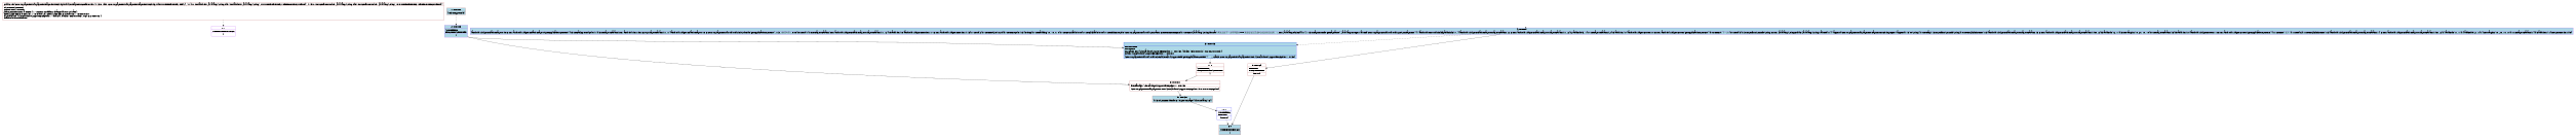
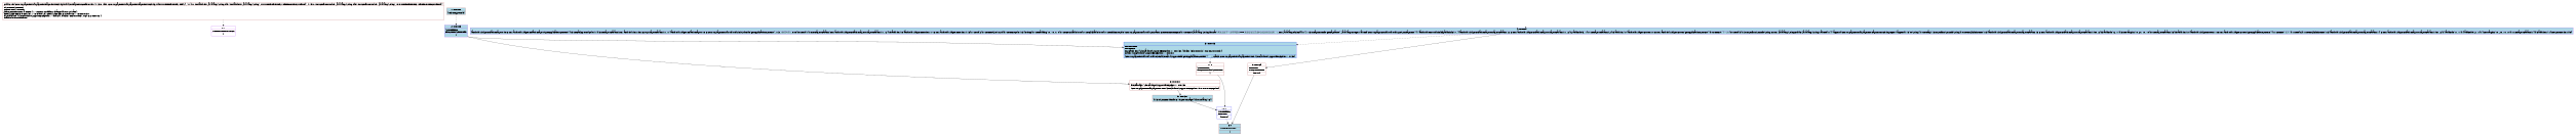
  digraph {
    node [color=brown fillcolor=white shape=record style=filled]
    edge [style=solid]
    n1 [color=purple label="{0\:\ ?|MTH_ENTER_BLOCK\l|l}"]
    n2 [fillcolor=lightblue label="{1\:\ 0x0000|lr83.mType = 5l}"]
    n3 [color=purple fillcolor=lightblue label="{2\:\ 0x0003|SYNTHETIC\lEXC_TOP_SPLITTER\l|l}"]
    n4 [color=blue fillcolor=lightblue label="{3\:\ 0x0003|TRY_ENTER\lTRY_TEXT\lTryCatch #0 \{SimCardNotSupportException \-\> 0x0130, blocks: (B:3:0x0003), top: B:2:0x0003 \}\lCatch: SimCardNotSupportException \-\> 0x0130\l|lcom.uc.paymentsdk.util.Utils.CheckSimCardSupprotInfo(getApplicationContext())     \/\/ Catch: com.uc.paymentsdk.payment.sms.SimCardNotSupportException \-\> L130l}"]
    n5 [label="{8\:\ 0x0130|ExcHandler: SimCardNotSupportException \-\> 0x0130\l|lcom.uc.paymentsdk.payment.sms.SimCardNotSupportException r9 = move\-exceptionl}"]
    n6 [label="{7\:\ ?|SYNTHETIC\lEXC_RETURN_SPLITTER\l|l}"]
    n7 [fillcolor=lightblue label="{9\:\ 0x0131|lr13.mSmsResultInfo = r9.getMessage()lshowDialog(16)l}"]
    n8 [color=purple fillcolor=lightblue label="{4\:\ 0x000a|landroid.widget.RelativeLayout r5 = new android.widget.RelativeLayout(getApplicationContext())lr5.setBackgroundColor(\-1)lr5.setLayoutParams(new android.view.ViewGroup.LayoutParams(\-1, \-1))landroid.widget.RelativeLayout r8 = com.uc.paymentsdk.util.Utils.initSubTitle(getApplicationContext(), r13, \"购买内容\", true)lr8.setId(1)lr8.setLayoutParams(new android.widget.RelativeLayout.LayoutParams(\-1, \-2))lr5.addView(r8)landroid.widget.TextView r7 = new android.widget.TextView(r13)lr7.setId(2)lr7.setTextSize(16.0f)lr7.setTextColor(\-13487566)lr7.setPadding(10, 10, 0, 0)lr7.setFocusable(true)lr7.setClickable(true)lr7.setLinkTextColor(com.uc.paymentsdk.util.Constants.COLOR_LINK_TEXT)lr7.setText(java.lang.String.format(\"再次点击下一步即同意向n%s发送短信以完成本次短信发送过程。\", new java.lang.Object[]\{r14, r13.mPaymentInfo.getPayname(), java.lang.Integer.valueOf(com.uc.paymentsdk.util.Utils.getSmsPayment())\}))landroid.text.util.Linkify.addLinks(r7, 4)landroid.widget.RelativeLayout$LayoutParams r2 = new android.widget.RelativeLayout.LayoutParams(\-1, \-2)lr2.addRule(3, 1)lr7.setLayoutParams(r2)lr5.addView(r7)landroid.widget.Button r0 = new android.widget.Button(getApplicationContext())lr0.setText(\"下一步\")lr0.setId(5)lr13.mConfirmSmsInfoString = new java.lang.StringBuilder(java.lang.String.valueOf(r14)).append(com.uc.paymentsdk.payment.PaymentsActivity.TERM).append(r15).toString()lr0.setTag(r13.mConfirmSmsInfoString)lr0.setOnClickListener(r13)landroid.widget.RelativeLayout$LayoutParams r3 = new android.widget.RelativeLayout.LayoutParams(150, \-2)lr3.addRule(12, \-1)lr3.setMargins(10, 20, 10, 10)lr0.setLayoutParams(r3)lr5.addView(r0)landroid.widget.Button r1 = new android.widget.Button(getApplicationContext())lr1.setText(\"取消\")lr1.setId(6)lr1.setOnClickListener(r13)landroid.widget.RelativeLayout$LayoutParams r4 = new android.widget.RelativeLayout.LayoutParams(150, \-2)lr4.addRule(11, \-1)lr4.addRule(12, \-1)lr4.setMargins(10, 20, 10, 10)lr1.setLayoutParams(r4)lr5.addView(r1)lsetContentView(r5)l}"]
    n9 [label="{5\:\ 0x012f|RETURN\lORIG_RETURN\l|lreturnl}"]
-   n10 [fillcolor=lightblue label="{6\:\ ?|MTH_EXIT_BLOCK\l|l}"]
+   n10 [fillcolor=lightblue label="{6\:\ ?|MTH_EXIT_TRY\l|l}"]
    n11 [color=blue label="{10\:\ ?|SYNTHETIC\lRETURN\l|lreturnl}"]
    n12 [label="{public void com.uc.paymentsdk.payment.PaymentsActivity.buildSmsPaymentConfirmView((r13v0 'this' com.uc.paymentsdk.payment.PaymentsActivity A[IMMUTABLE_TYPE, THIS]), (r14v0 'smsaddress' java.lang.String A[D('smsaddress' java.lang.String), IMMUTABLE_TYPE, METHOD_ARGUMENT]), (r15v0 'smsconfirmnumber' java.lang.String A[D('smsconfirmnumber' java.lang.String), IMMUTABLE_TYPE, METHOD_ARGUMENT]))  | USE_LINES_HINTS\lTYPE_VARS: EMPTY\lJadxCommentsAttr\{l INFO: l \-\> Access modifiers changed from: private\}\lCROSS_EDGE: B:9:0x0131 \-\> B:5:0x012f, CROSS_EDGE: B:2:0x0003 \-\> B:8:0x0130\lTryCatch #0 \{SimCardNotSupportException \-\> 0x0130, blocks: (B:3:0x0003), top: B:2:0x0003 \}\lINLINE_NOT_NEEDED\l}"]
    n2 -> n3 [style=dashed]
    n3 -> n4
    n3 -> n5
    n4 -> n6 [style=dashed]
    n5 -> n7
-   n6 -> n5
+   n6 -> n11
    n7 -> n11
    n8 -> n4 [style=dashed]
    n8 -> n9
    n9 -> n10
    n11 -> n10 [style=dashed]
    n12 -> n1 [style=dashed]
  }
